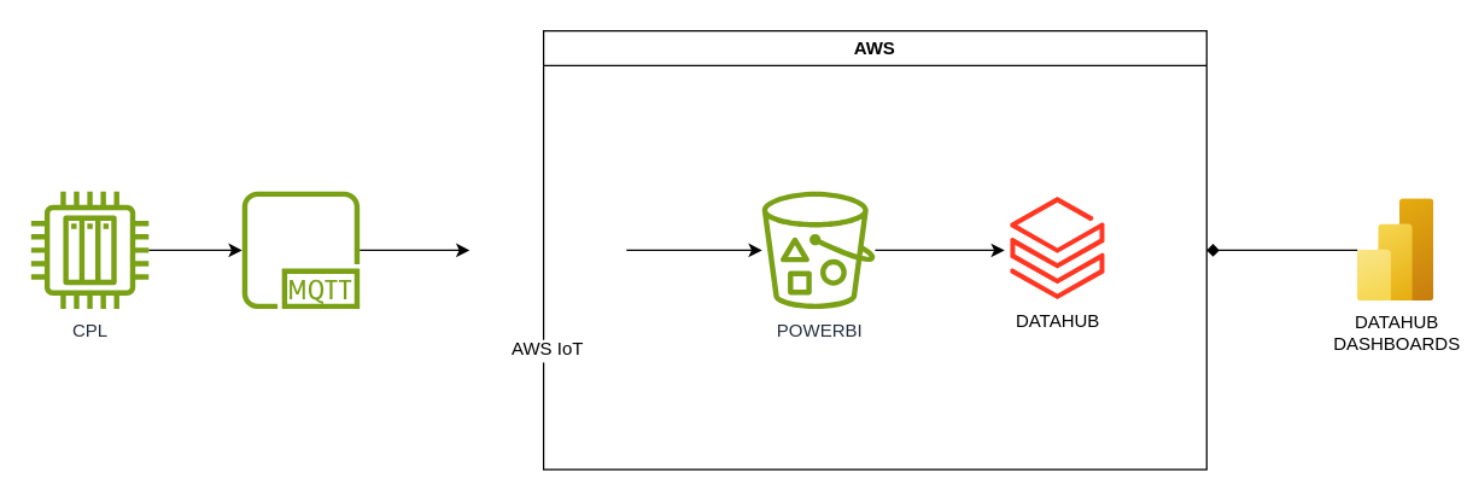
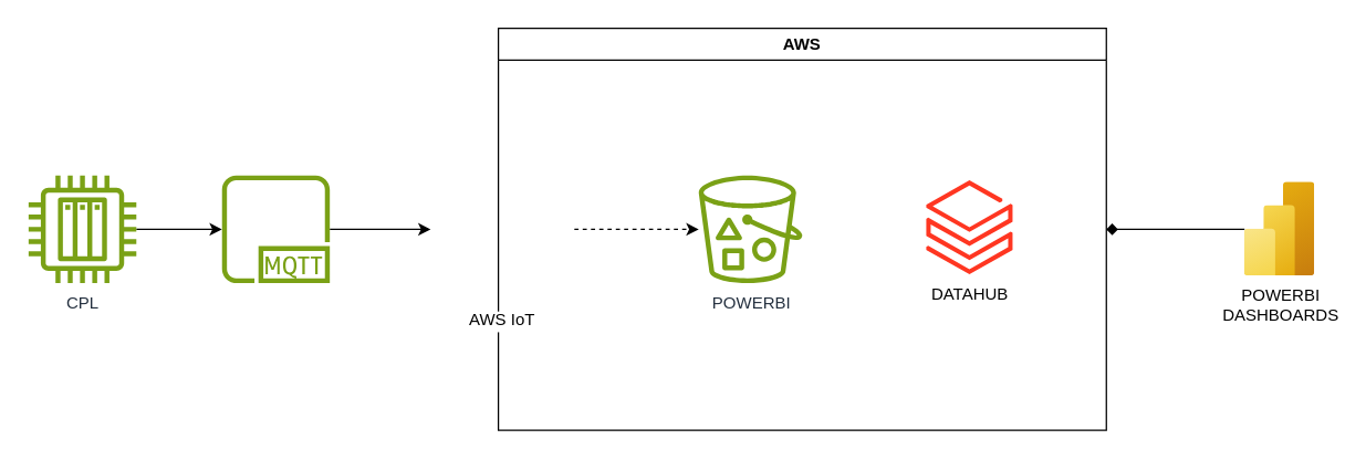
  <mxCell id="0" />
  <mxCell id="1" parent="0" />
  <mxCell id="2" style="edgeStyle=orthogonalEdgeStyle;rounded=0;orthogonalLoop=1;jettySize=auto;html=1;" edge="1" parent="1" source="3" target="5"><mxGeometry relative="1" as="geometry" /></mxCell>
  <mxCell id="3" value="CPL" style="sketch=0;outlineConnect=0;fontColor=#232F3E;gradientColor=none;fillColor=#7AA116;strokeColor=none;dashed=0;verticalLabelPosition=bottom;verticalAlign=top;align=center;html=1;fontSize=12;fontStyle=0;aspect=fixed;pointerEvents=1;shape=mxgraph.aws4.iot_thing_plc;" vertex="1" parent="1"><mxGeometry x="20" y="126.5" width="78" height="78" as="geometry" /></mxCell>
  <mxCell id="4" style="edgeStyle=orthogonalEdgeStyle;rounded=0;orthogonalLoop=1;jettySize=auto;html=1;entryX=0;entryY=0.5;entryDx=0;entryDy=0;" edge="1" parent="1" source="5" target="9"><mxGeometry relative="1" as="geometry" /></mxCell>
  <mxCell id="5" value="" style="sketch=0;outlineConnect=0;fontColor=#232F3E;gradientColor=none;fillColor=#7AA116;strokeColor=none;dashed=0;verticalLabelPosition=bottom;verticalAlign=top;align=center;html=1;fontSize=12;fontStyle=0;aspect=fixed;pointerEvents=1;shape=mxgraph.aws4.mqtt_protocol;" vertex="1" parent="1"><mxGeometry x="160" y="126.5" width="78" height="78" as="geometry" /></mxCell>
  <mxCell id="6" value="AWS" style="swimlane;whiteSpace=wrap;html=1;" vertex="1" parent="1"><mxGeometry x="360" y="20" width="440" height="291" as="geometry" /></mxCell>
  <mxCell id="7" value="POWERBI" style="sketch=0;outlineConnect=0;fontColor=#232F3E;gradientColor=none;fillColor=#7AA116;strokeColor=none;dashed=0;verticalLabelPosition=bottom;verticalAlign=top;align=center;html=1;fontSize=12;fontStyle=0;aspect=fixed;pointerEvents=1;shape=mxgraph.aws4.bucket_with_objects;" vertex="1" parent="6"><mxGeometry x="145" y="106.5" width="75" height="78" as="geometry" /></mxCell>
- <mxCell id="8" style="edgeStyle=orthogonalEdgeStyle;rounded=0;orthogonalLoop=1;jettySize=auto;html=1;" edge="1" parent="6" source="9" target="7"><mxGeometry relative="1" as="geometry" /></mxCell>
+ <mxCell id="8" style="edgeStyle=orthogonalEdgeStyle;rounded=0;orthogonalLoop=1;jettySize=auto;html=1;dashed=1;" edge="1" parent="6" source="9" target="7"><mxGeometry relative="1" as="geometry" /></mxCell>
  <mxCell id="9" value="AWS IoT" style="shape=image;verticalLabelPosition=bottom;labelBackgroundColor=default;verticalAlign=top;aspect=fixed;imageAspect=0;image=https://static-00.iconduck.com/assets.00/internetofthings-awsiot-thinggeneric-icon-1024x1024-nqtfvghf.png;" vertex="1" parent="6"><mxGeometry x="-49" y="93.5" width="104" height="104" as="geometry" /></mxCell>
  <mxCell id="10" value="DATAHUB" style="image;aspect=fixed;html=1;points=[];align=center;fontSize=12;image=img/lib/azure2/analytics/Azure_Databricks.svg;" vertex="1" parent="6"><mxGeometry x="310" y="110.5" width="62.8" height="68" as="geometry" /></mxCell>
- <mxCell id="11" style="edgeStyle=orthogonalEdgeStyle;rounded=0;orthogonalLoop=1;jettySize=auto;html=1;entryX=-0.064;entryY=0.515;entryDx=0;entryDy=0;entryPerimeter=0;" edge="1" parent="6" source="7" target="10"><mxGeometry relative="1" as="geometry" /></mxCell>
  <mxCell id="12" style="edgeStyle=orthogonalEdgeStyle;rounded=0;orthogonalLoop=1;jettySize=auto;html=1;entryX=1;entryY=0.5;entryDx=0;entryDy=0;endArrow=diamond;" edge="1" parent="1" source="13" target="6"><mxGeometry relative="1" as="geometry" /></mxCell>
- <mxCell id="13" value="DATAHUB&lt;br&gt;DASHBOARDS" style="image;aspect=fixed;html=1;points=[];align=center;fontSize=12;image=img/lib/azure2/analytics/Power_BI_Embedded.svg;" vertex="1" parent="1"><mxGeometry x="900" y="131.5" width="51" height="68" as="geometry" /></mxCell>
+ <mxCell id="13" value="POWERBI&lt;br&gt;DASHBOARDS" style="image;aspect=fixed;html=1;points=[];align=center;fontSize=12;image=img/lib/azure2/analytics/Power_BI_Embedded.svg;" vertex="1" parent="1"><mxGeometry x="900" y="131.5" width="51" height="68" as="geometry" /></mxCell>
